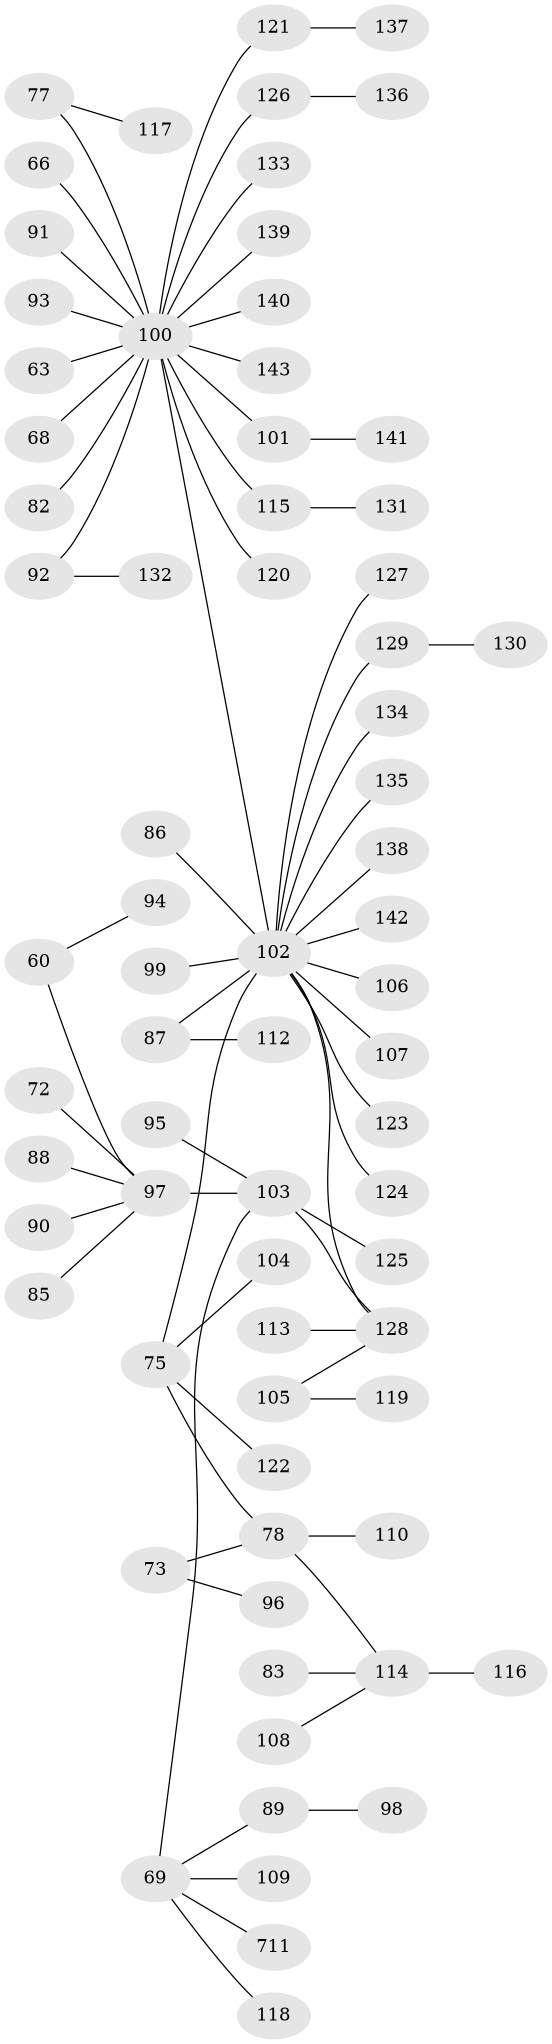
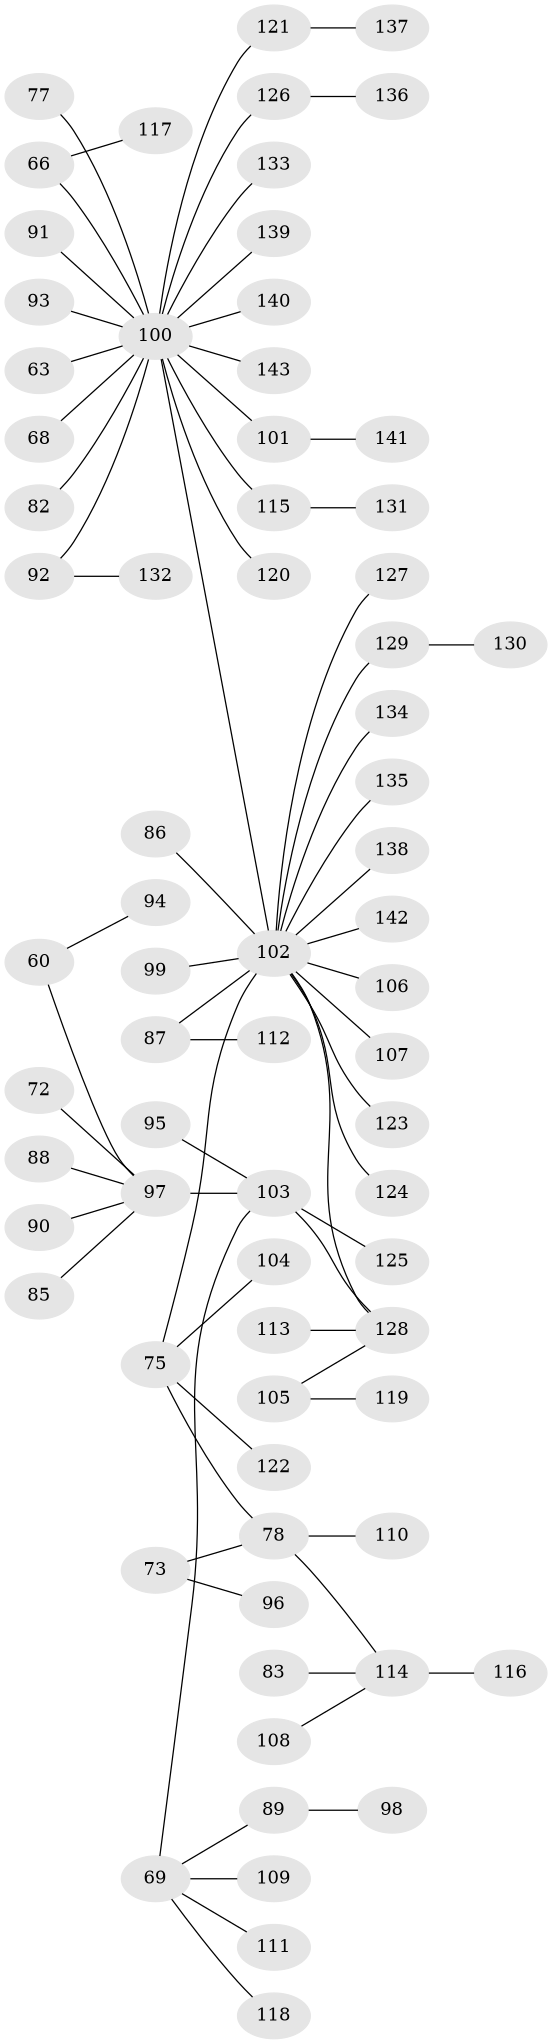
  graph {
    rankdir=LR
    node [color=gray90 style=filled]
    60
    94
    97 [super="+49+48+50+61+51+59+79"]
    103 [super="+23+84"]
    100 [super="+34+15+43+41+44+45+46+47+64+56"]
    102 [super="+6+13+39+19+52+76+58+67+80+74+81+70"]
    101
    115
    120
    121
    126
    133
    139
    140
    143
    n16 [label=66]
    117
    63
    68
    69 [super="+17+66"]
    89
    109
-   111 [label=711]
+   111
    118
    98
    128 [super="+24+53+71"]
    125
    72
    78 [super="+36"]
    110
    114 [super="+54"]
    73
    96
    75 [super="+9+8+28"]
    104
    122
    106
    107
    123
    124
    127
    129
    134
    135
    138
    142
    77
    116
    82
    83
    85
    86
    87
    112
    88
    90
    91
    92
    132
    93
    95
    99
    141
    131
    137
    136
    130
    105 [super="+65"]
    119
    108
    113
    60 -- 94
    60 -- 97
    97 -- 103
    103 -- 128
    103 -- 125
    100 -- 102
    100 -- 101
    100 -- 115
    100 -- 120
    100 -- 121
    100 -- 126
    100 -- 133
    100 -- 139
    100 -- 140
    100 -- 143
    102 -- 128
    102 -- 106
    102 -- 107
    102 -- 123
    102 -- 124
    102 -- 127
    102 -- 129
    102 -- 134
    102 -- 135
    102 -- 138
    102 -- 142
    101 -- 141
    115 -- 131
    121 -- 137
    126 -- 136
    n16 -- 100
-   77 -- 117
+   n16 -- 117
    63 -- 100
    68 -- 100
    69 -- 103
    69 -- 89
    69 -- 109
    69 -- 111
    69 -- 118
    89 -- 98
    72 -- 97
    78 -- 110
    78 -- 114
    114 -- 116
    73 -- 78
    73 -- 96
    75 -- 102
    75 -- 78
    75 -- 104
    75 -- 122
    129 -- 130
    77 -- 100
    82 -- 100
    83 -- 114
    85 -- 97
    86 -- 102
    87 -- 102
    87 -- 112
    88 -- 97
    90 -- 97
    91 -- 100
    92 -- 100
    92 -- 132
    93 -- 100
    95 -- 103
    99 -- 102
    105 -- 128
    105 -- 119
    108 -- 114
    113 -- 128
  }
